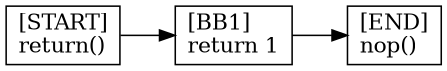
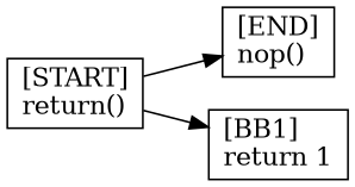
  digraph {
    rankdir=LR
    node [shape=box]
    n1 [label="[END]\lnop()\l"]
    n2 [label="[START]\lreturn()\l"]
    n3 [label="[BB1]\lreturn 1\l"]
    n2 -> n3
-   n3 -> n1
+   n2 -> n1
  }
